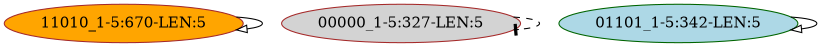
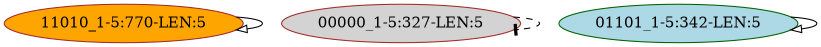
  digraph {
    node [style=filled color=brown]
    edge [style=solid arrowhead=onormal]
-   "11010_1-5:670-LEN:5" [fillcolor=orange]
+   "11010_1-5:670-LEN:5" [fillcolor=orange label="11010_1-5:770-LEN:5"]
    "00000_1-5:327-LEN:5" [fillcolor=lightgrey]
    "01101_1-5:342-LEN:5" [fillcolor=lightblue color=darkgreen]
    "11010_1-5:670-LEN:5" -> "11010_1-5:670-LEN:5"
    "00000_1-5:327-LEN:5" -> "00000_1-5:327-LEN:5" [style=dashed arrowhead=tee]
    "01101_1-5:342-LEN:5" -> "01101_1-5:342-LEN:5"
  }
